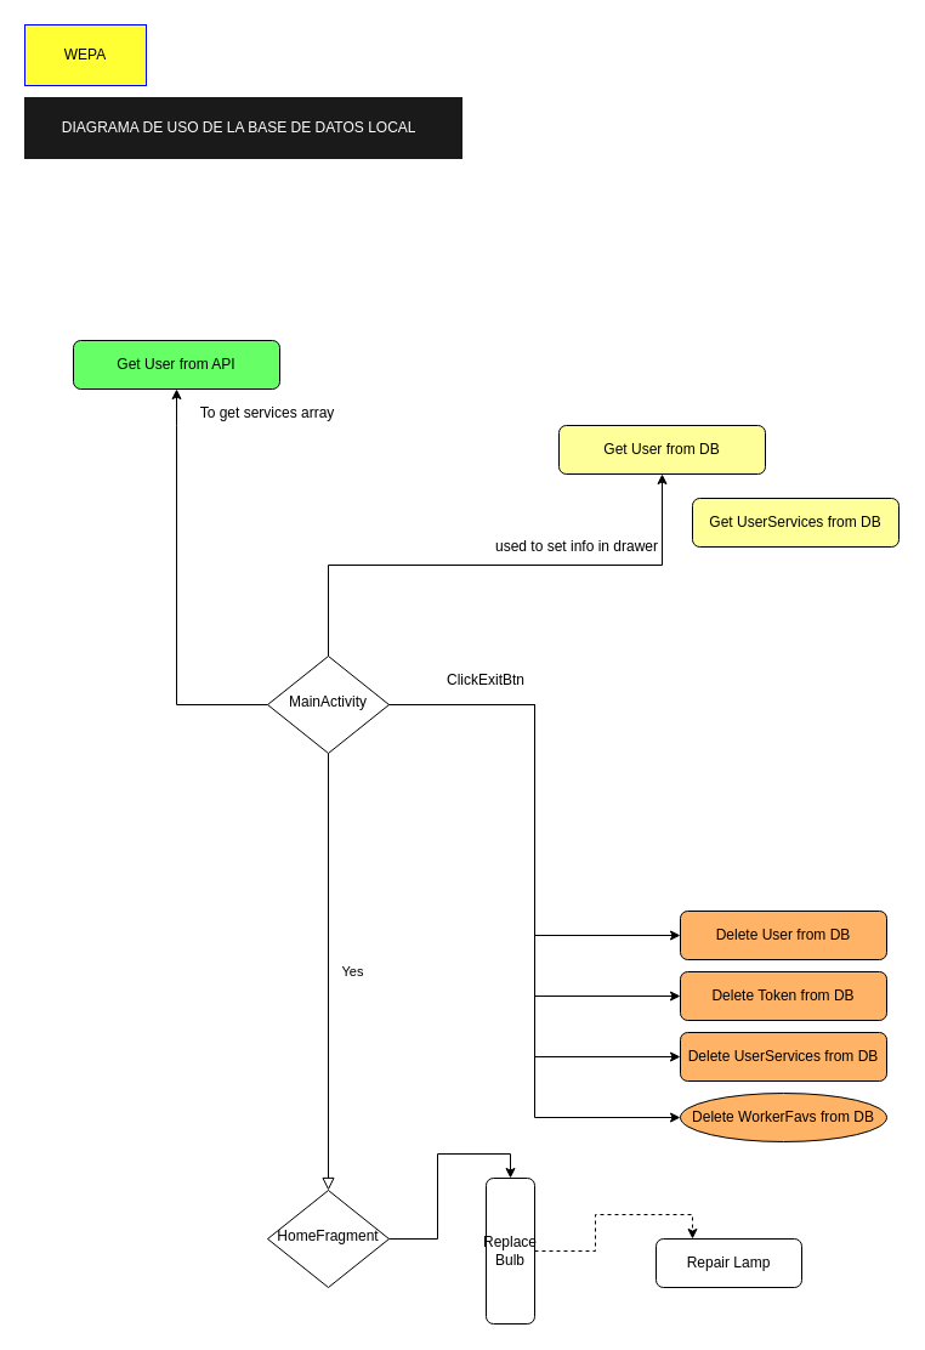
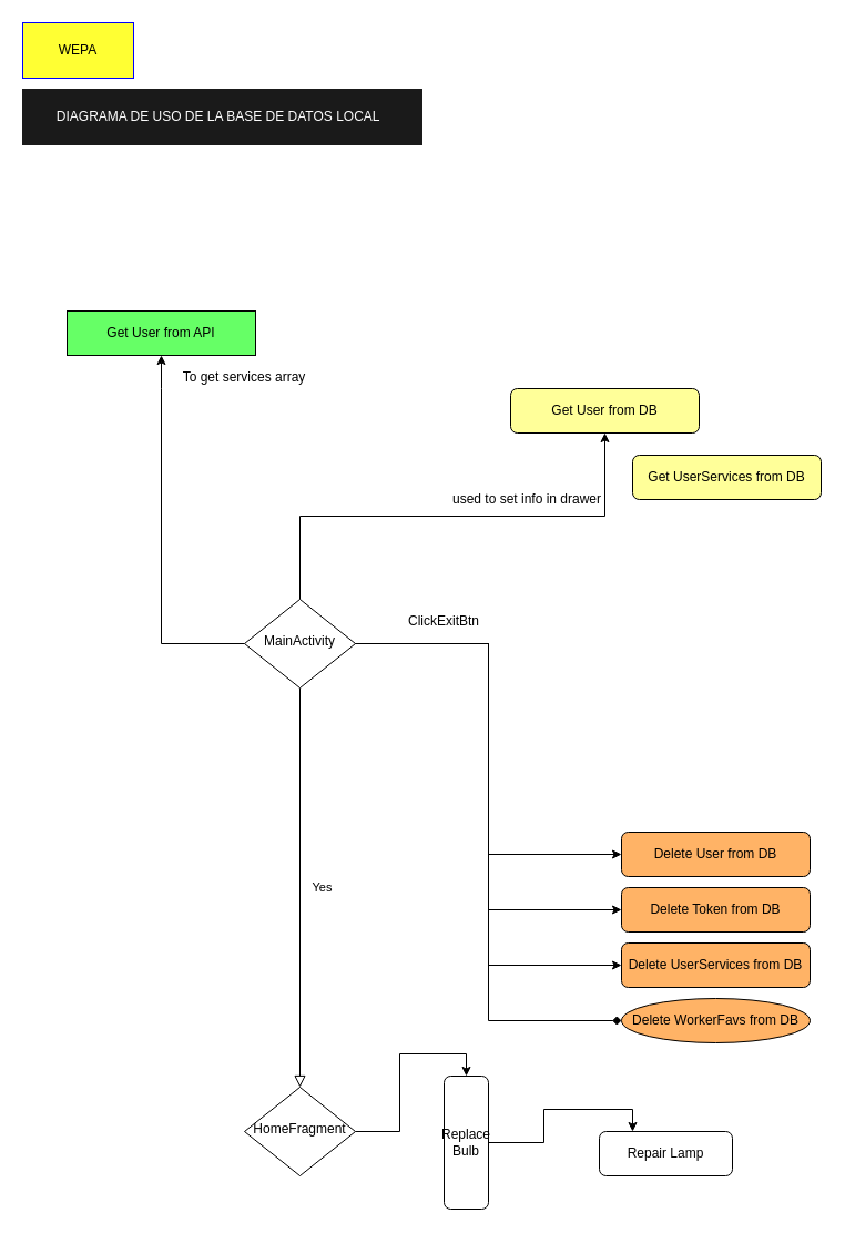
  <mxCell id="0" />
  <mxCell id="1" parent="0" />
  <mxCell id="2" value="Delete User from DB" style="rounded=1;whiteSpace=wrap;html=1;fontSize=12;glass=0;strokeWidth=1;shadow=0;fillColor=#FFB366;" parent="1" vertex="1"><mxGeometry x="560" y="750" width="170" height="40" as="geometry" /></mxCell>
  <mxCell id="3" value="Yes" style="rounded=0;html=1;jettySize=auto;orthogonalLoop=1;fontSize=11;endArrow=block;endFill=0;endSize=8;strokeWidth=1;shadow=0;labelBackgroundColor=none;edgeStyle=orthogonalEdgeStyle;" parent="1" source="10" target="14" edge="1"><mxGeometry y="20" relative="1" as="geometry"><mxPoint as="offset" /></mxGeometry></mxCell>
  <mxCell id="4" style="edgeStyle=orthogonalEdgeStyle;rounded=0;orthogonalLoop=1;jettySize=auto;html=1;entryX=0;entryY=0.5;entryDx=0;entryDy=0;exitX=1;exitY=0.5;exitDx=0;exitDy=0;" edge="1" parent="1" source="10" target="2"><mxGeometry relative="1" as="geometry"><mxPoint x="265" y="480" as="sourcePoint" /><Array as="points"><mxPoint x="440" y="580" /><mxPoint x="440" y="770" /></Array></mxGeometry></mxCell>
  <mxCell id="5" style="edgeStyle=orthogonalEdgeStyle;rounded=0;orthogonalLoop=1;jettySize=auto;html=1;" edge="1" parent="1" source="10" target="11"><mxGeometry relative="1" as="geometry"><Array as="points"><mxPoint x="440" y="580" /><mxPoint x="440" y="820" /></Array></mxGeometry></mxCell>
  <mxCell id="6" style="edgeStyle=orthogonalEdgeStyle;rounded=0;orthogonalLoop=1;jettySize=auto;html=1;entryX=0;entryY=0.5;entryDx=0;entryDy=0;" edge="1" parent="1" source="10" target="19"><mxGeometry relative="1" as="geometry"><Array as="points"><mxPoint x="440" y="580" /><mxPoint x="440" y="870" /></Array></mxGeometry></mxCell>
- <mxCell id="7" style="edgeStyle=orthogonalEdgeStyle;rounded=0;orthogonalLoop=1;jettySize=auto;html=1;entryX=0;entryY=0.5;entryDx=0;entryDy=0;" edge="1" parent="1" source="10" target="21"><mxGeometry relative="1" as="geometry"><mxPoint x="550" y="710" as="targetPoint" /></mxGeometry></mxCell>
+ <mxCell id="7" style="edgeStyle=orthogonalEdgeStyle;rounded=0;orthogonalLoop=1;jettySize=auto;html=1;entryX=0;entryY=0.5;entryDx=0;entryDy=0;endArrow=diamond;" edge="1" parent="1" source="10" target="21"><mxGeometry relative="1" as="geometry"><mxPoint x="550" y="710" as="targetPoint" /></mxGeometry></mxCell>
  <mxCell id="8" style="edgeStyle=orthogonalEdgeStyle;rounded=0;orthogonalLoop=1;jettySize=auto;html=1;exitX=0.5;exitY=0;exitDx=0;exitDy=0;entryX=0.5;entryY=1;entryDx=0;entryDy=0;" edge="1" parent="1" source="10" target="22"><mxGeometry relative="1" as="geometry" /></mxCell>
  <mxCell id="9" style="edgeStyle=orthogonalEdgeStyle;rounded=0;orthogonalLoop=1;jettySize=auto;html=1;entryX=0.5;entryY=1;entryDx=0;entryDy=0;" edge="1" parent="1" source="10" target="24"><mxGeometry relative="1" as="geometry"><mxPoint x="135" y="281" as="targetPoint" /><Array as="points"><mxPoint x="145" y="580" /><mxPoint x="145" y="350" /></Array></mxGeometry></mxCell>
  <mxCell id="10" value="MainActivity" style="rhombus;whiteSpace=wrap;html=1;shadow=0;fontFamily=Helvetica;fontSize=12;align=center;strokeWidth=1;spacing=6;spacingTop=-4;" parent="1" vertex="1"><mxGeometry x="220" y="540" width="100" height="80" as="geometry" /></mxCell>
  <mxCell id="11" value="Delete Token from DB" style="rounded=1;whiteSpace=wrap;html=1;fontSize=12;glass=0;strokeWidth=1;shadow=0;fillColor=#FFB366;" parent="1" vertex="1"><mxGeometry x="560" y="800" width="170" height="40" as="geometry" /></mxCell>
- <mxCell id="12" style="edgeStyle=orthogonalEdgeStyle;rounded=0;orthogonalLoop=1;jettySize=auto;html=1;entryX=0.25;entryY=0;entryDx=0;entryDy=0;startArrow=none;dashed=1;" edge="1" parent="1" source="20" target="15"><mxGeometry relative="1" as="geometry" /></mxCell>
+ <mxCell id="12" style="edgeStyle=orthogonalEdgeStyle;rounded=0;orthogonalLoop=1;jettySize=auto;html=1;entryX=0.25;entryY=0;entryDx=0;entryDy=0;startArrow=none;" edge="1" parent="1" source="20" target="15"><mxGeometry relative="1" as="geometry" /></mxCell>
  <mxCell id="13" style="edgeStyle=orthogonalEdgeStyle;rounded=0;orthogonalLoop=1;jettySize=auto;html=1;entryX=0;entryY=0.5;entryDx=0;entryDy=0;" edge="1" parent="1" source="14" target="20"><mxGeometry relative="1" as="geometry" /></mxCell>
  <mxCell id="14" value="HomeFragment" style="rhombus;whiteSpace=wrap;html=1;shadow=0;fontFamily=Helvetica;fontSize=12;align=center;strokeWidth=1;spacing=6;spacingTop=-4;" parent="1" vertex="1"><mxGeometry x="220" y="980" width="100" height="80" as="geometry" /></mxCell>
  <mxCell id="15" value="Repair Lamp" style="rounded=1;whiteSpace=wrap;html=1;fontSize=12;glass=0;strokeWidth=1;shadow=0;" parent="1" vertex="1"><mxGeometry x="540" y="1020" width="120" height="40" as="geometry" /></mxCell>
  <mxCell id="16" value="&lt;font color=&quot;#ffffff&quot;&gt;DIAGRAMA DE USO DE LA BASE DE DATOS LOCAL&amp;nbsp;&amp;nbsp;&lt;/font&gt;" style="text;html=1;strokeColor=#1A1A1A;fillColor=#1A1A1A;align=center;verticalAlign=middle;whiteSpace=wrap;rounded=0;" vertex="1" parent="1"><mxGeometry x="20" y="80" width="360" height="50" as="geometry" /></mxCell>
  <mxCell id="17" value="WEPA" style="text;html=1;strokeColor=#0000FF;fillColor=#FFFF33;align=center;verticalAlign=middle;whiteSpace=wrap;rounded=0;" vertex="1" parent="1"><mxGeometry x="20" y="20" width="100" height="50" as="geometry" /></mxCell>
  <mxCell id="18" value="ClickExitBtn" style="text;html=1;strokeColor=none;fillColor=none;align=center;verticalAlign=middle;whiteSpace=wrap;rounded=0;" vertex="1" parent="1"><mxGeometry x="370" y="550" width="60" height="20" as="geometry" /></mxCell>
  <mxCell id="19" value="Delete UserServices from DB" style="rounded=1;whiteSpace=wrap;html=1;fontSize=12;glass=0;strokeWidth=1;shadow=0;fillColor=#FFB366;" vertex="1" parent="1"><mxGeometry x="560" y="850" width="170" height="40" as="geometry" /></mxCell>
  <mxCell id="20" value="Replace Bulb" style="rounded=1;whiteSpace=wrap;html=1;fontSize=12;glass=0;strokeWidth=1;shadow=0;direction=south;" parent="1" vertex="1"><mxGeometry x="400" y="970" width="40" height="120" as="geometry" /></mxCell>
  <mxCell id="21" value="Delete WorkerFavs from DB" style="ellipse;whiteSpace=wrap;html=1;fontSize=12;glass=0;strokeWidth=1;shadow=0;fillColor=#FFB366;" vertex="1" parent="1"><mxGeometry x="560" y="900" width="170" height="40" as="geometry" /></mxCell>
  <mxCell id="22" value="Get User from DB" style="rounded=1;whiteSpace=wrap;html=1;fontSize=12;glass=0;strokeWidth=1;shadow=0;fillColor=#FFFF99;" vertex="1" parent="1"><mxGeometry x="460" y="350" width="170" height="40" as="geometry" /></mxCell>
  <mxCell id="23" value="Get UserServices from DB" style="rounded=1;whiteSpace=wrap;html=1;fontSize=12;glass=0;strokeWidth=1;shadow=0;fillColor=#FFFF99;" vertex="1" parent="1"><mxGeometry x="570" y="410" width="170" height="40" as="geometry" /></mxCell>
- <mxCell id="24" value="Get User from API" style="rounded=1;whiteSpace=wrap;html=1;fontSize=12;glass=0;strokeWidth=1;shadow=0;fillColor=#66FF66;" vertex="1" parent="1"><mxGeometry x="60" y="280" width="170" height="40" as="geometry" /></mxCell>
+ <mxCell id="24" value="Get User from API" style="whiteSpace=wrap;html=1;fontSize=12;glass=0;strokeWidth=1;shadow=0;fillColor=#66FF66;rounded=0;" vertex="1" parent="1"><mxGeometry x="60" y="280" width="170" height="40" as="geometry" /></mxCell>
  <mxCell id="25" value="To get services array" style="text;html=1;strokeColor=none;fillColor=none;align=center;verticalAlign=middle;whiteSpace=wrap;rounded=0;" vertex="1" parent="1"><mxGeometry x="150" y="330" width="140" height="20" as="geometry" /></mxCell>
  <mxCell id="26" value="used to set info in drawer" style="text;html=1;strokeColor=none;fillColor=none;align=center;verticalAlign=middle;whiteSpace=wrap;rounded=0;" vertex="1" parent="1"><mxGeometry x="400" y="440" width="150" height="20" as="geometry" /></mxCell>
